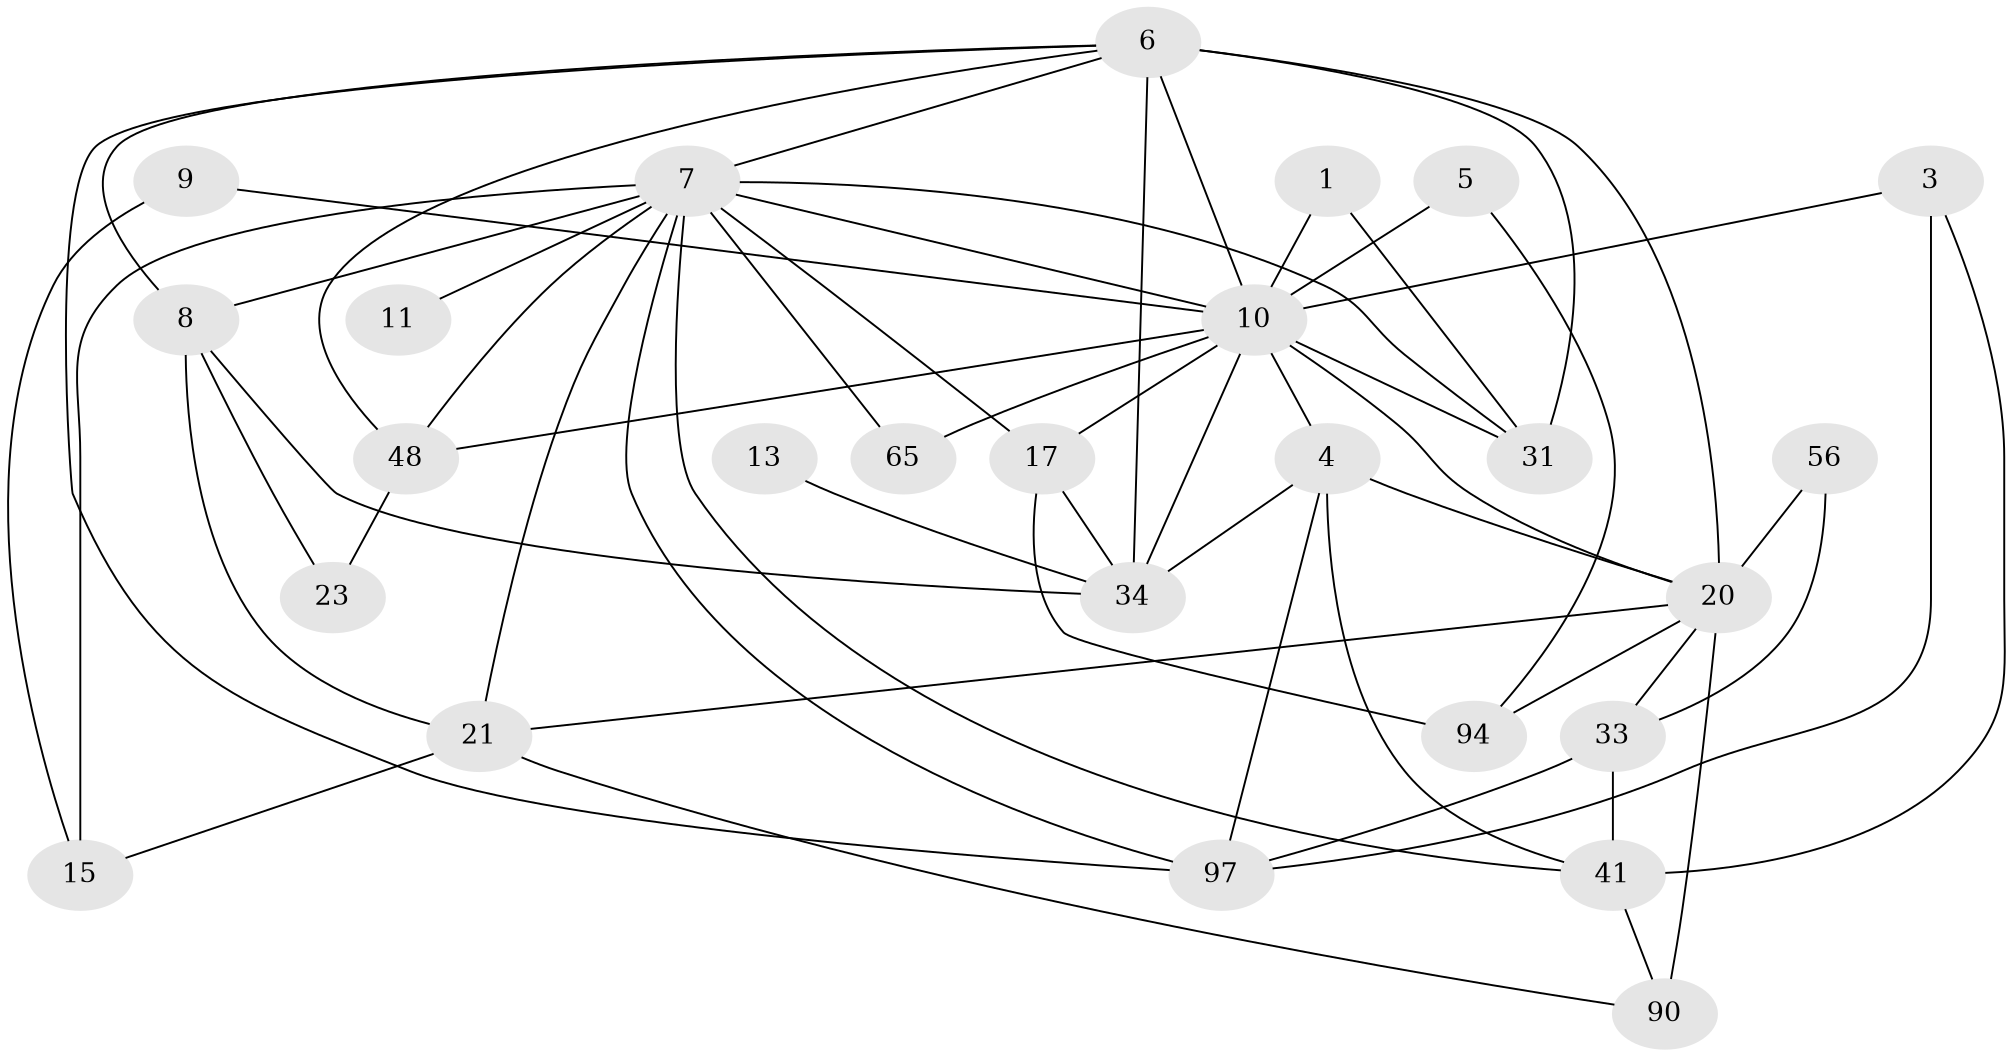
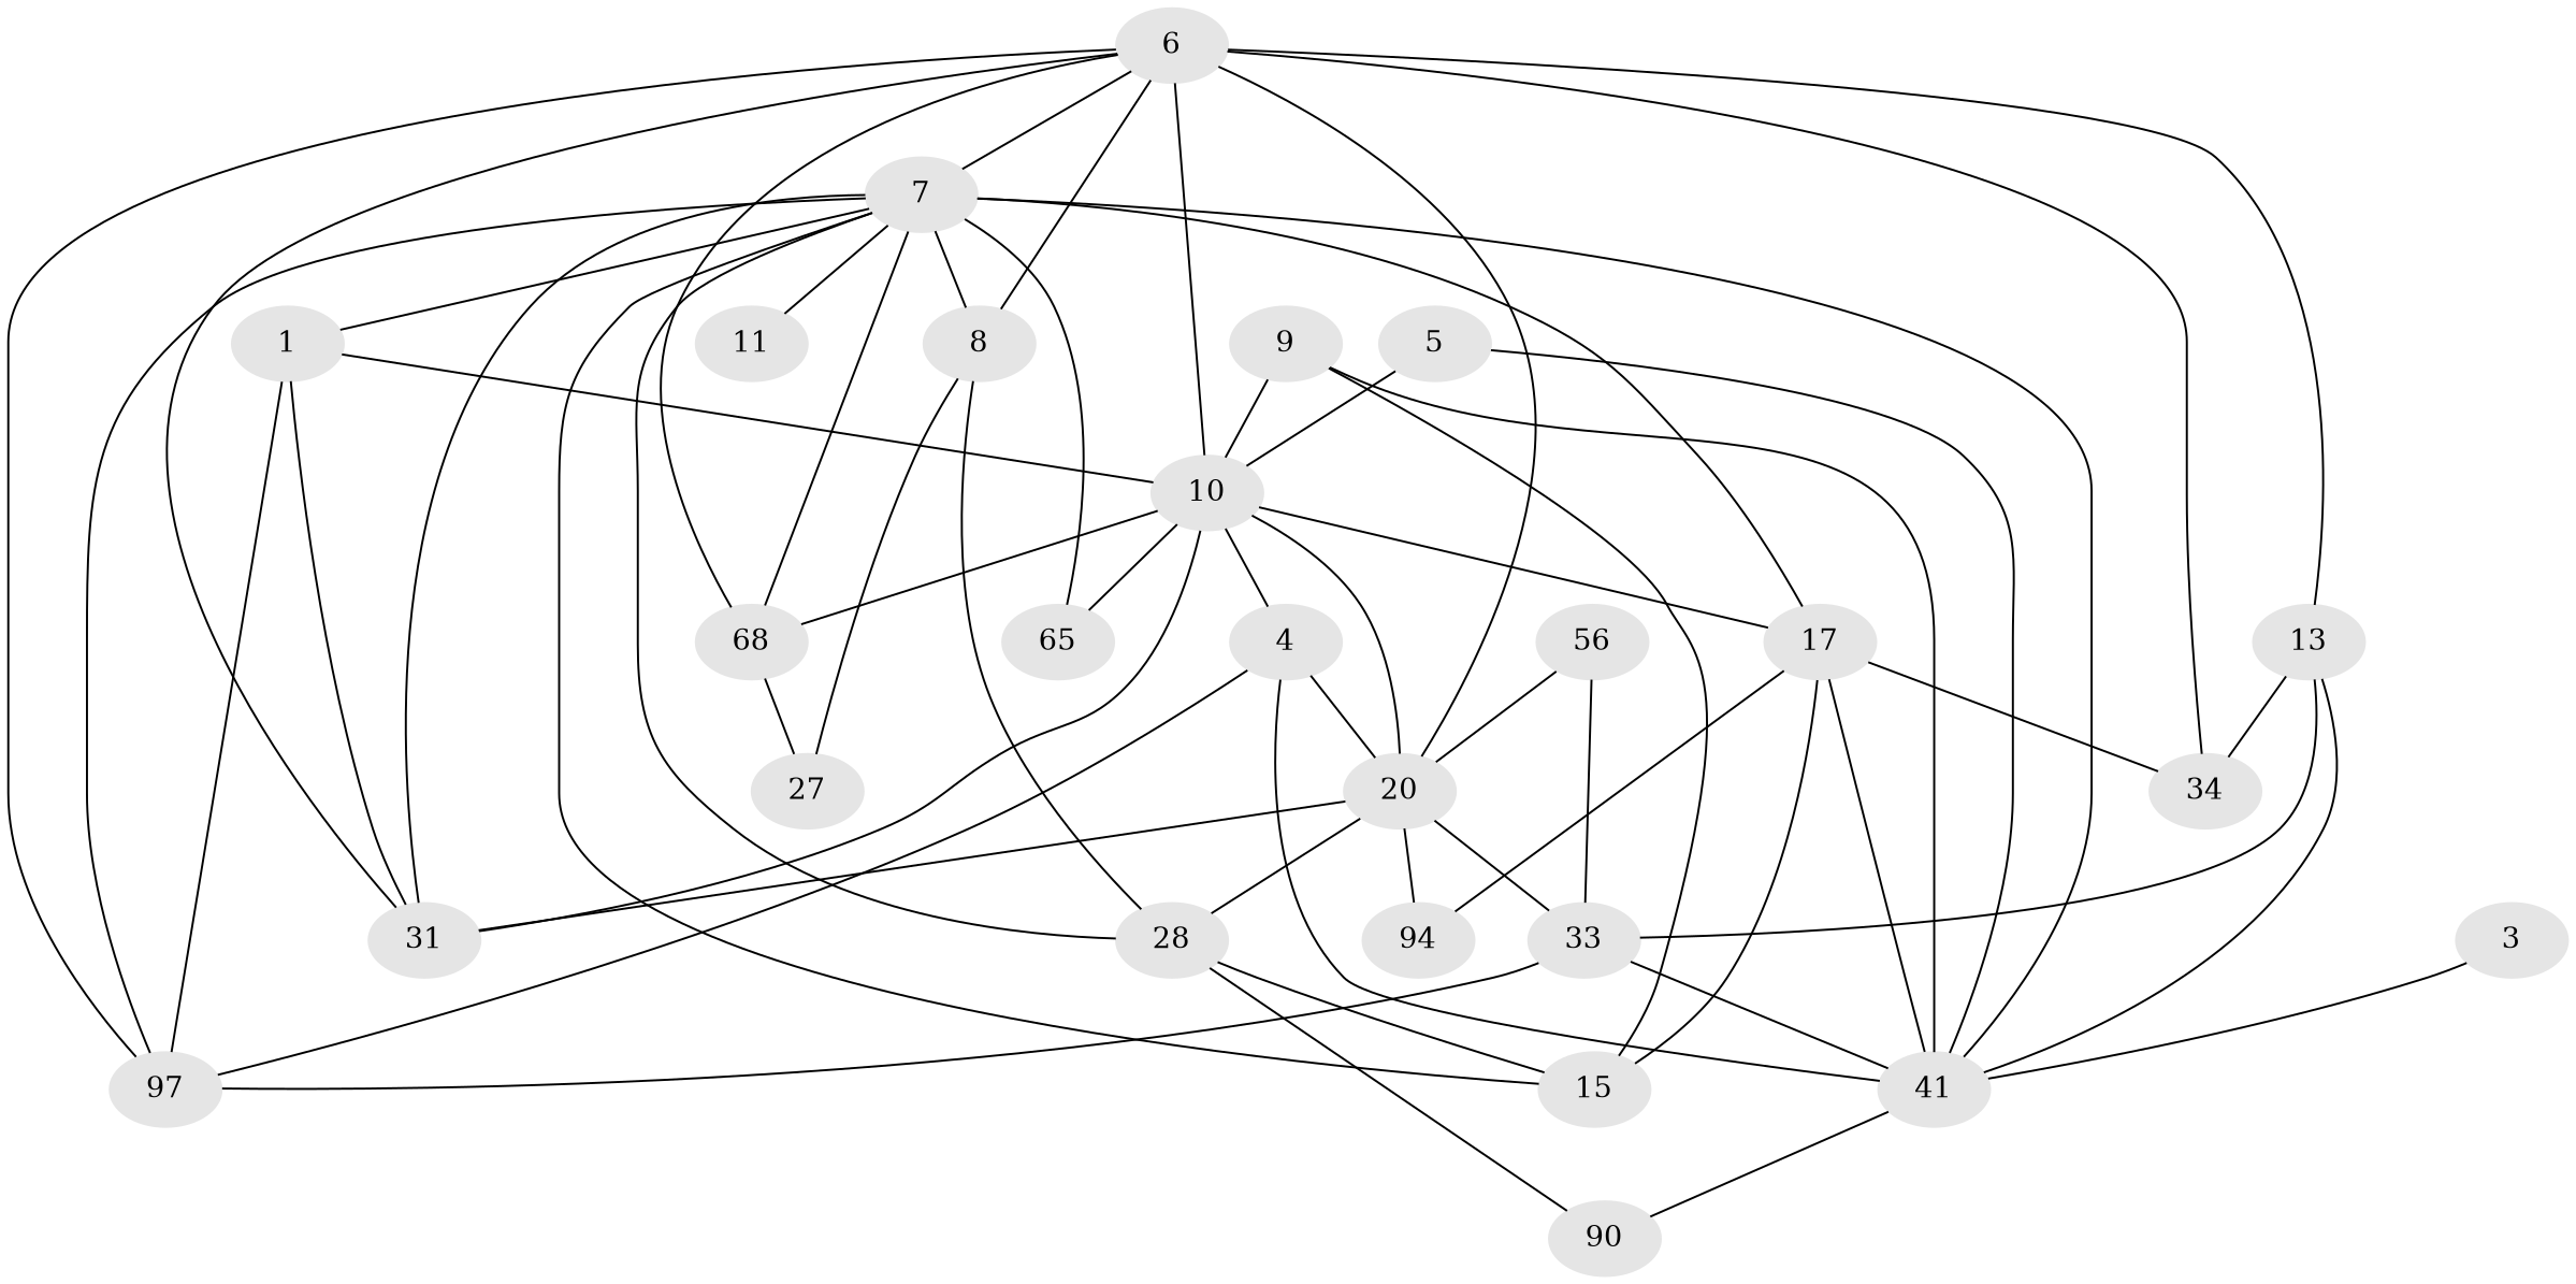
  graph {
    node [color=gray90 style=filled]
    10 [super="+39+24+15"]
    n2 [label=31]
    20 [super="+34+42+46"]
    n4 [label=34 super="+31"]
-   48
+   48 [label=68]
    4 [super="+12"]
    17 [super="+22"]
    n8 [label=65]
    1
    n10 [label=6 super="+6"]
    7 [super="+14+32"]
    8 [super="+53"]
    13 [super="+47"]
    n14 [label=97]
    41 [super="+43"]
    11
    n17 [label=15]
-   21
-   27 [label=23]
+   21 [label=28]
+   27
    33 [super="+36"]
    n21 [label=94]
    n22 [label=90]
    3 [super="+19"]
    5 [super="+38"]
    9
    n26 [label=56]
    10 -- n2
    10 -- 20
-   10 -- n4
    10 -- 48
    10 -- 4
    10 -- 17
    10 -- n8 [weight=2]
    20 -- 21
    20 -- 33
    20 -- n21
-   20 -- n22 [weight=2]
+   20 -- n2 [weight=2]
    48 -- 27
    4 -- 20
-   4 -- n4
    4 -- n14
    4 -- 41
    17 -- n4
+   17 -- 41
+   17 -- n17
    17 -- n21
    1 -- 10
    1 -- n2
    n10 -- 10 [weight=2]
    n10 -- n2
    n10 -- 20 [weight=2]
    n10 -- n4 [weight=2]
    n10 -- 48
    n10 -- 7
    n10 -- 8
+   n10 -- 13
    n10 -- n14
-   7 -- 10
+   7 -- 1
    7 -- n2
    7 -- 48
    7 -- 17
    7 -- n8 [weight=2]
    7 -- 8 [weight=2]
    7 -- n14
    7 -- 41
    7 -- 11
    7 -- n17
    7 -- 21
-   8 -- n4
    8 -- 21
    8 -- 27
    13 -- n4
+   13 -- 41
+   13 -- 33
    41 -- n22
    21 -- n17
    21 -- n22
    33 -- n14
    33 -- 41
-   3 -- 10
-   3 -- n14
+   1 -- n14
    3 -- 41
    5 -- 10 [weight=2]
-   5 -- n21
+   5 -- 41
    9 -- 10
+   9 -- 41
    9 -- n17
    n26 -- 20
    n26 -- 33
  }
